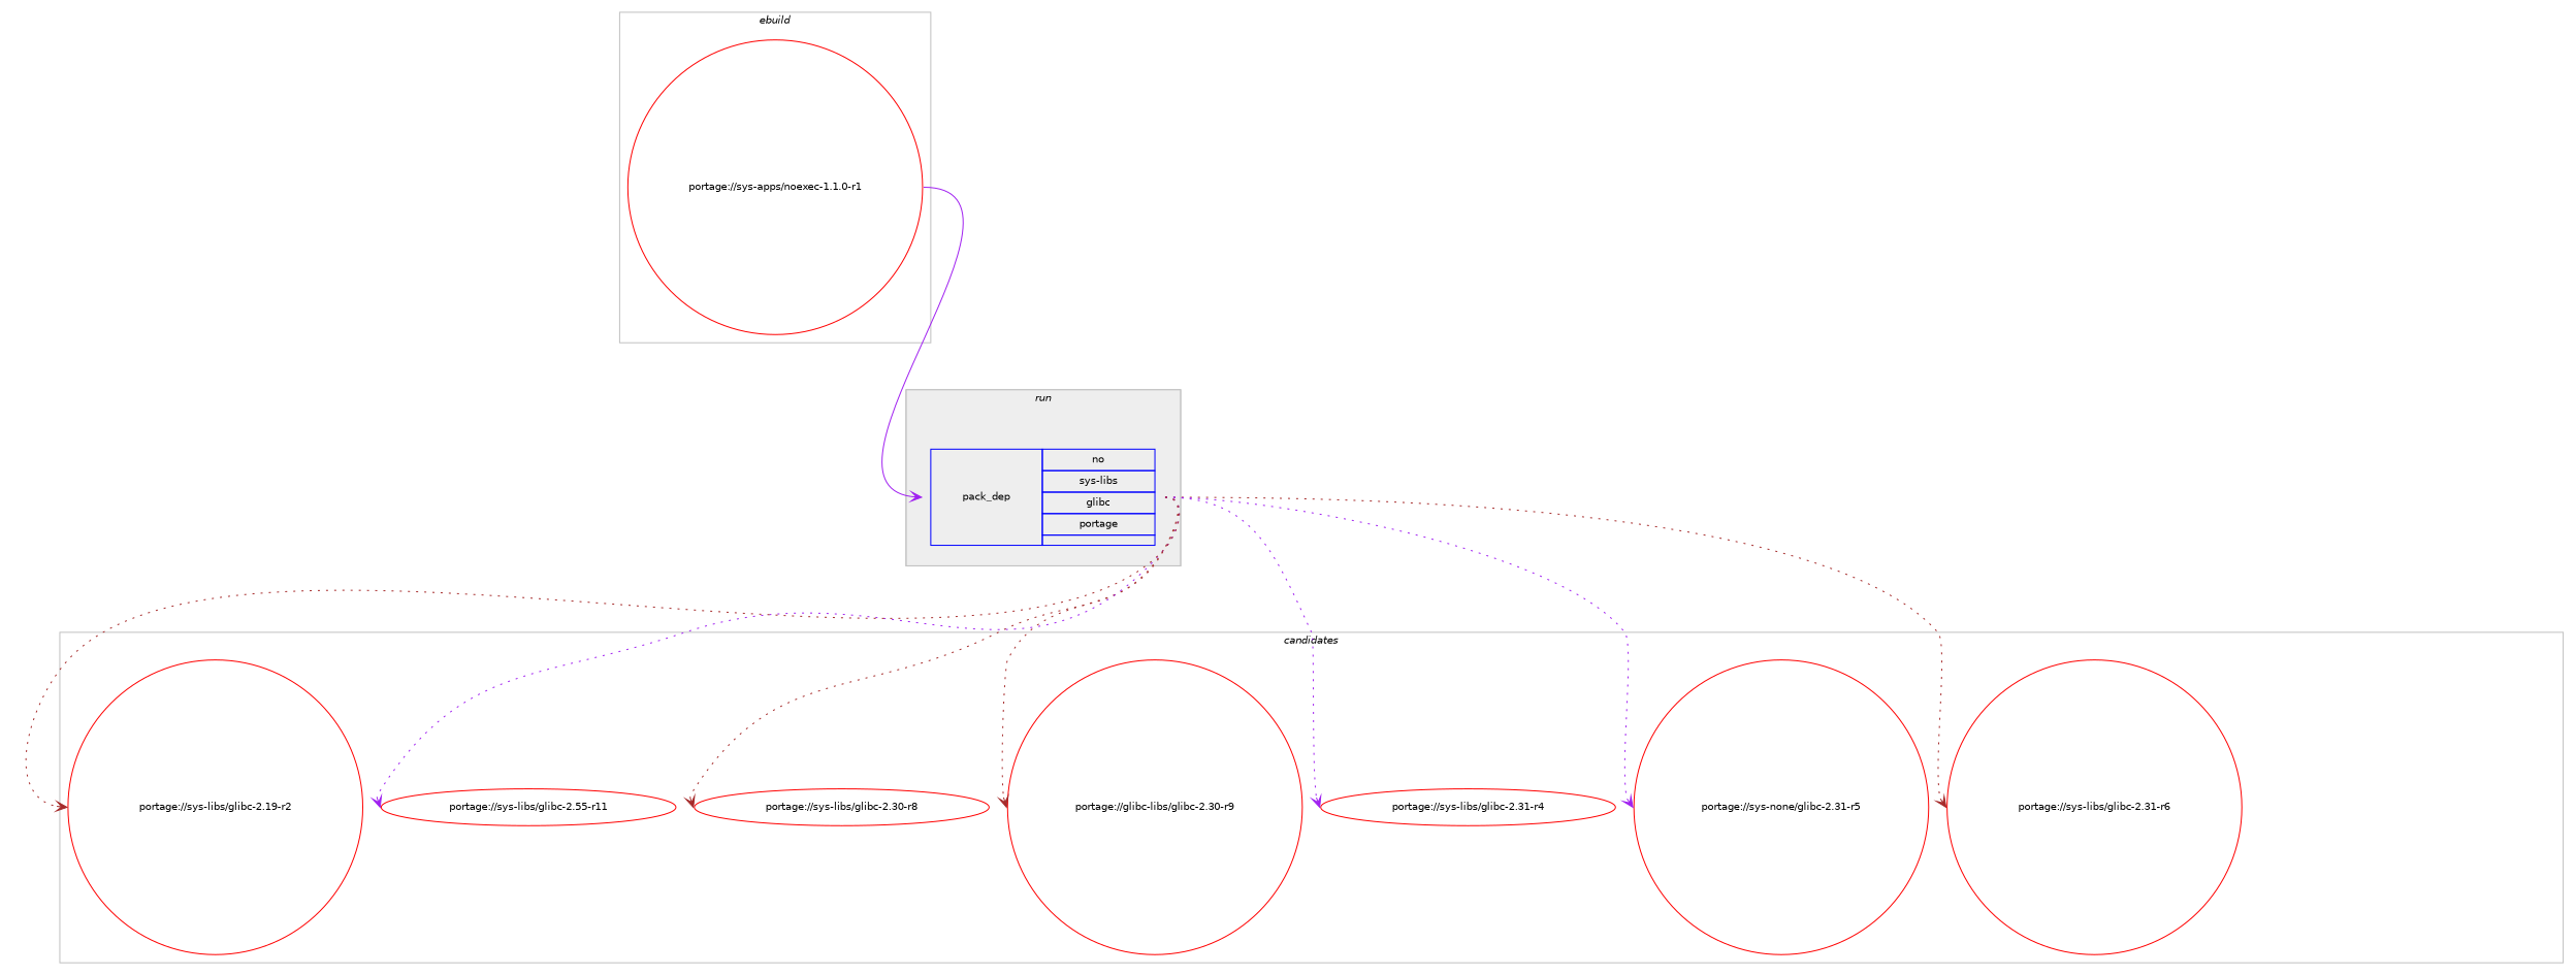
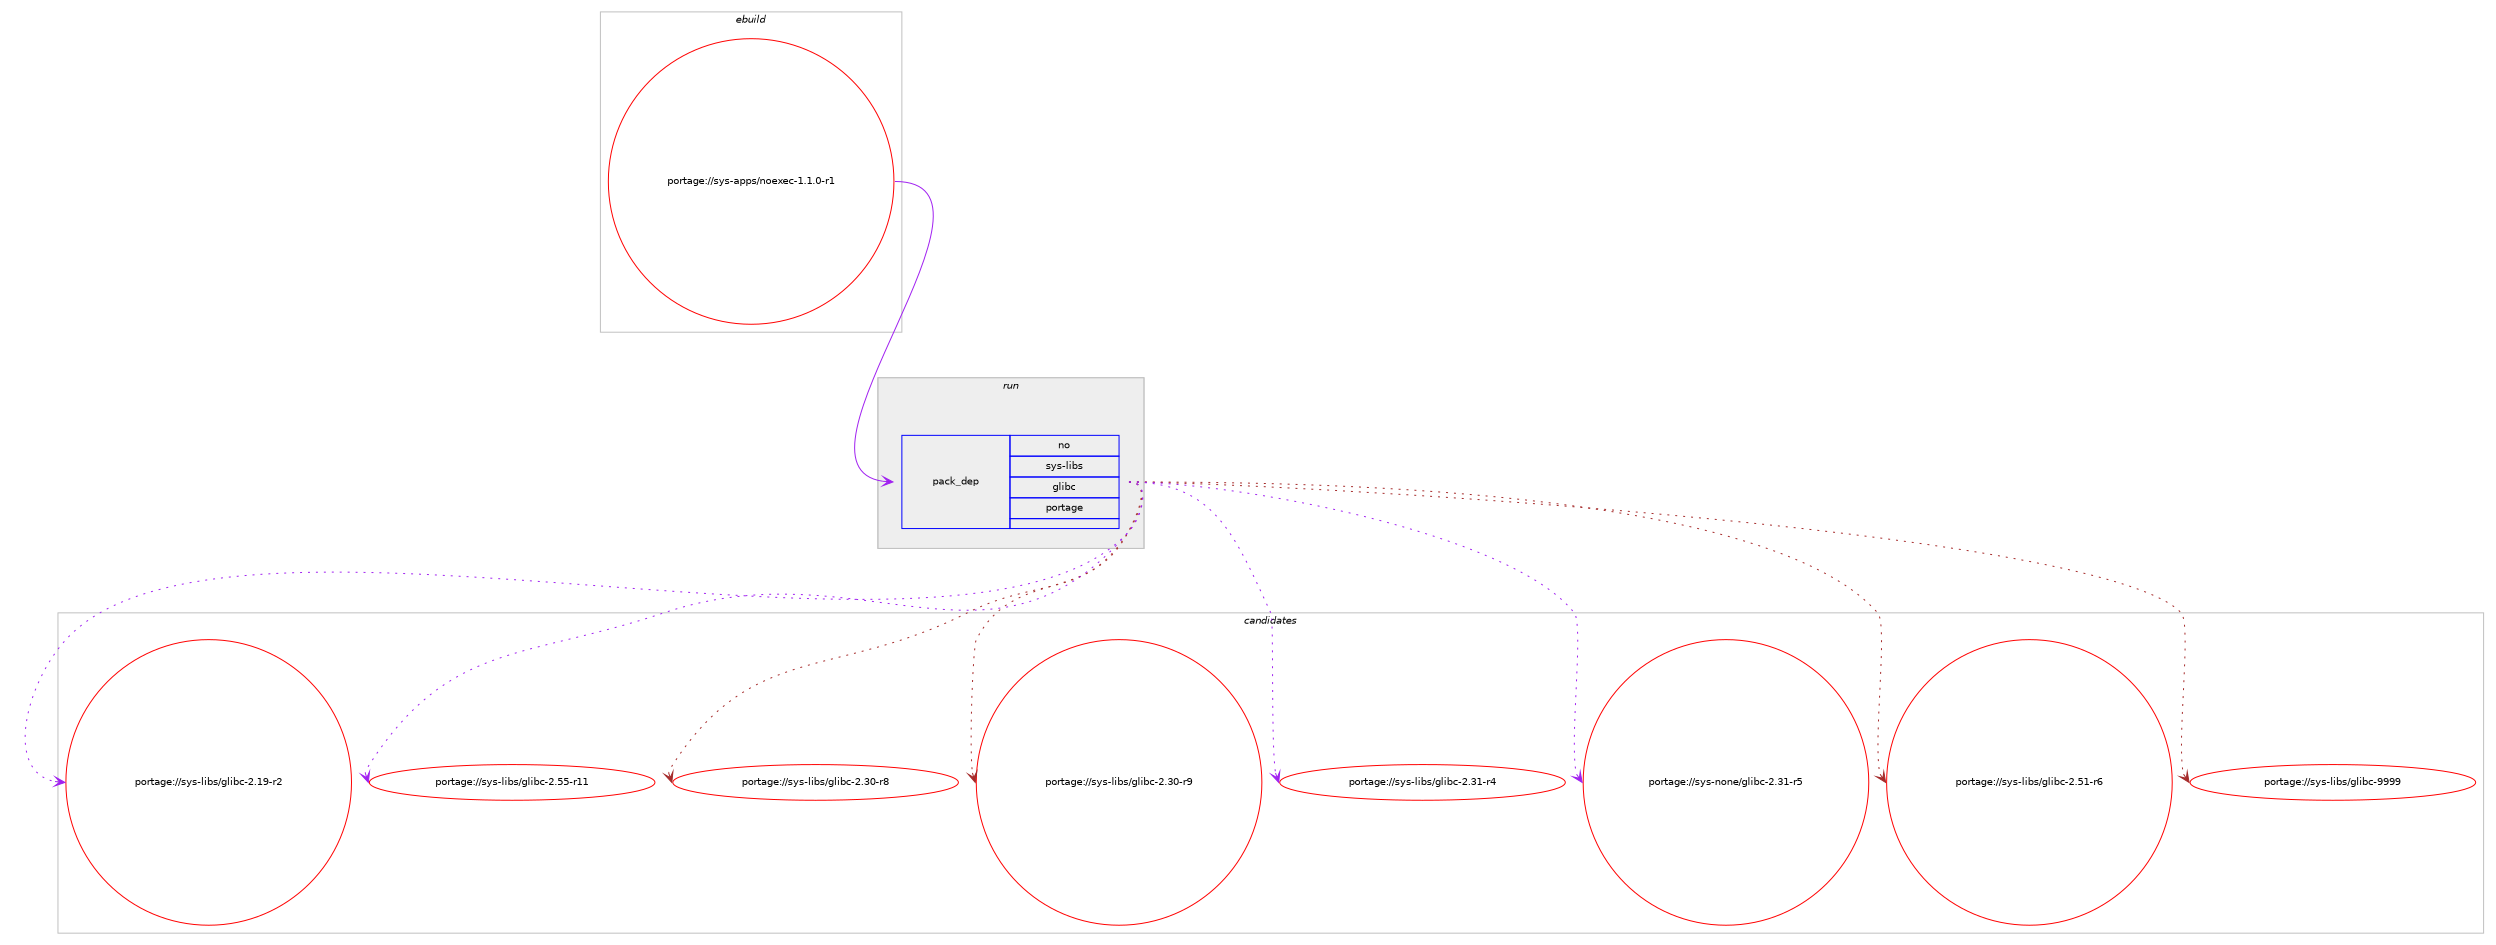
  digraph {
    compound=true
    concentrate=true
    fontname=Helvetica
    fontsize=10
    newrank=true
    rankdir=TB
    ranksep=1.5
    node [color=red fontname=Helvetica fontsize=10 shape=circle]
    edge [arrowhead=vee color=purple headport=w style=dotted tailport=e weight=100]
    n1 [label="portage://sys-apps/noexec-1.1.0-r1" width=4]
    n2 [color=blue label=<<TABLE BORDER="0" CELLBORDER="1" CELLSPACING="0" CELLPADDING="4" WIDTH="220"><TR><TD ROWSPAN="6" CELLPADDING="30">pack_dep</TD></TR><TR><TD WIDTH="110">no</TD></TR><TR><TD>sys-libs</TD></TR><TR><TD>glibc</TD></TR><TR><TD>portage</TD></TR><TR><TD></TD></TR></TABLE>> shape=none]
-   n4 [label="portage://sys-libs/glibc-2.31-r6" width=4]
+   n3 [label="portage://sys-libs/glibc-9999" shape=ellipse width=4]
+   n4 [label="portage://sys-libs/glibc-2.51-r6" width=4]
    n5 [label="portage://sys-none/glibc-2.31-r5" width=4]
    n6 [label="portage://sys-libs/glibc-2.31-r4" shape=ellipse width=4]
-   n7 [label="portage://glibc-libs/glibc-2.30-r9" width=4]
+   n7 [label="portage://sys-libs/glibc-2.30-r9" width=4]
    n8 [label="portage://sys-libs/glibc-2.30-r8" shape=ellipse width=4]
    n9 [label="portage://sys-libs/glibc-2.55-r11" shape=ellipse width=4]
    n10 [label="portage://sys-libs/glibc-2.19-r2" width=4]
    subgraph cluster_1 {
      color=gray
      label=<<i>ebuild</i>>
      rank=same
      n1
    }
    subgraph cluster_2 {
      color=gray
      label=<<i>dependencies</i>>
      subgraph cluster_3 {
        color=gray
        fillcolor="#eeeeee"
        label=<<i>compile</i>>
        style=filled
        subgraph sub_4 {
          color=gray
          fillcolor="#eeeeee"
          label=<<i>compile</i>>
          style=filled
          n2
        }
      }
      subgraph cluster_5 {
        color=gray
        fillcolor="#eeeeee"
        label=<<i>compile and run</i>>
        style=filled
      }
      subgraph cluster_6 {
        color=gray
        fillcolor="#eeeeee"
        label=<<i>run</i>>
        style=filled
      }
    }
    subgraph cluster_7 {
      color=gray
      label=<<i>candidates</i>>
      rank=same
      subgraph sub_8 {
        color=black
        label=<<i>candidates</i>>
        nodesep=1
        rank=same
+       n3
        n4
        n5
        n6
        n7
        n8
        n9
        n10
      }
    }
    n1 -> n2 [style=solid weight=20]
+   n2 -> n3 [color=brown]
    n2 -> n4 [color=brown]
    n2 -> n5
    n2 -> n6
    n2 -> n7 [color=brown]
    n2 -> n8 [color=brown]
    n2 -> n9
-   n2 -> n10 [color=brown]
+   n2 -> n10
  }
